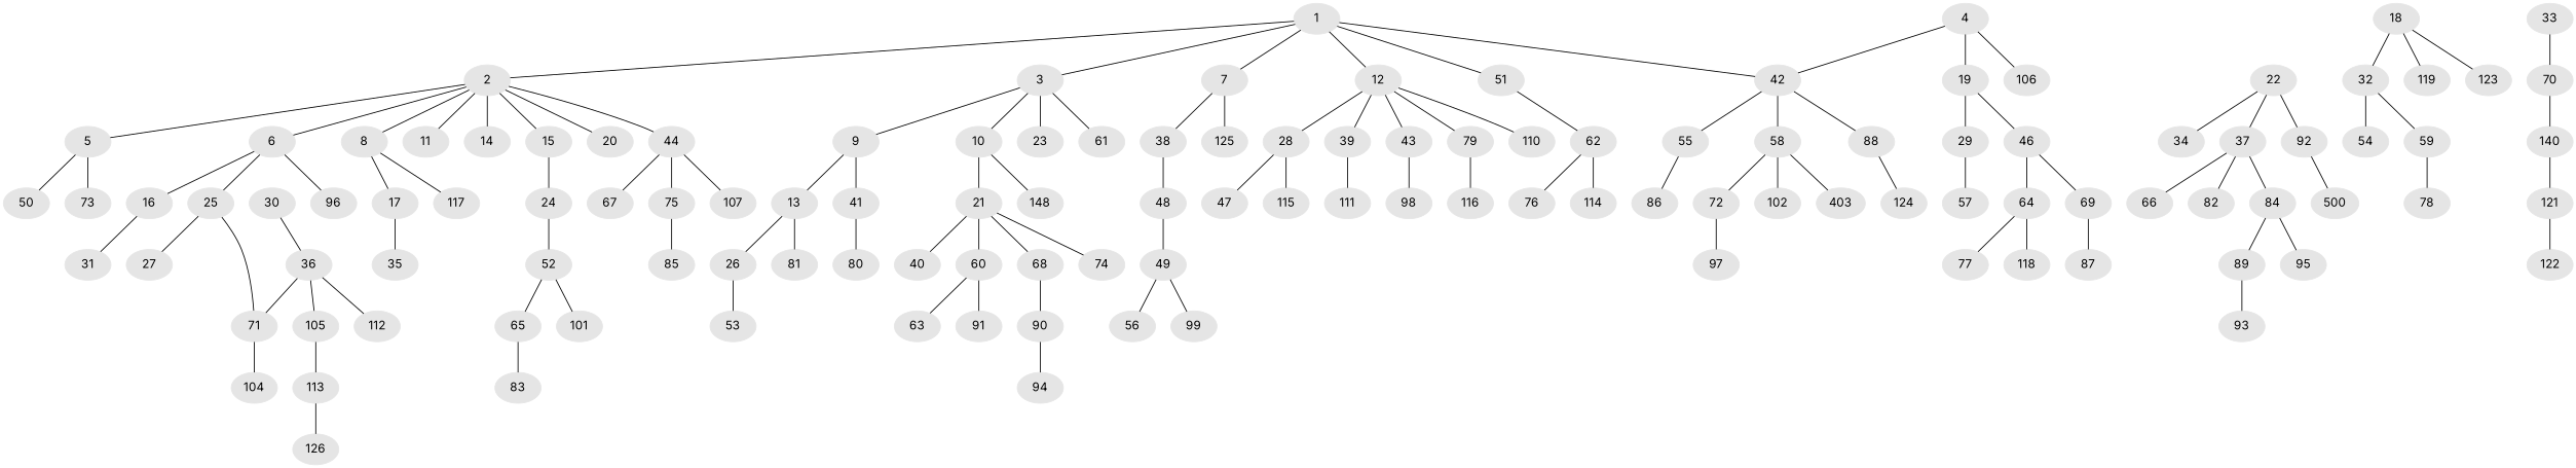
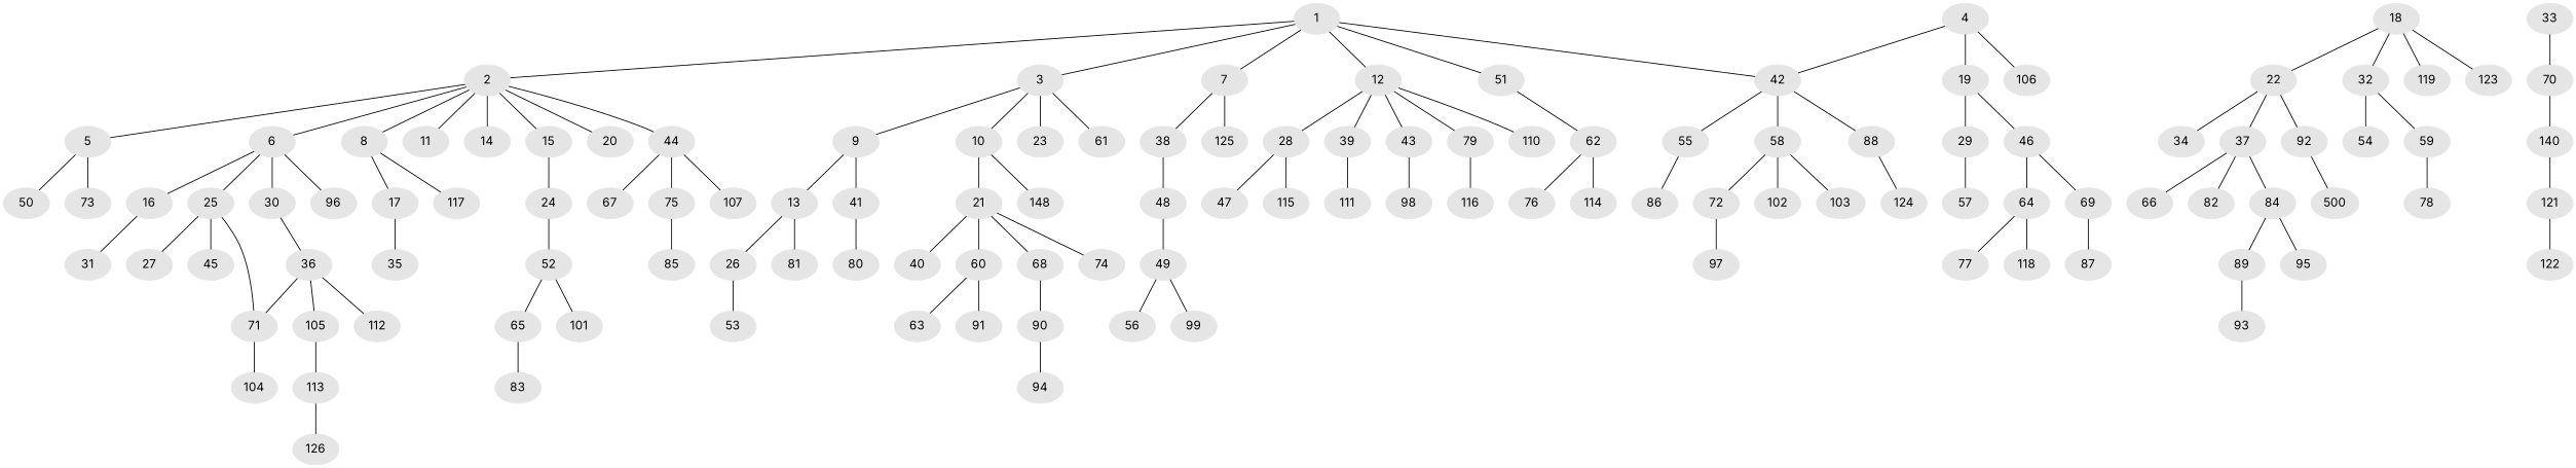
  graph {
    fontname=Inter
    node [color=gray90 fontname=Inter style=filled]
    edge [fontname=Inter]
    1
    2
    3
    7
    12
    51
    42
    5
    6
    8
    11
    14
    15
    20
    44
    9
    10
    23
    61
    4
    19
    106
    38
    125
    28
    39
    43
    79
    110
    62
    50
    73
    16
    25
    30
    96
    17
    117
    24
    67
    75
    107
    13
    41
    21
    n46 [label=148]
    29
    46
    55
    58
    88
    31
    18
    22
    32
    119
    123
    27
+   45
    71
    36
    48
    35
    26
    81
    80
    40
    60
    68
    74
    47
    115
    111
    98
    116
    53
    52
    34
    37
    92
    54
    59
    57
    64
    69
    63
    91
    90
    66
    82
    84
    n92 [label=500]
    65
    101
    33
    70
    105
    112
    78
    n100 [label=140]
    104
    113
    89
    95
    49
    86
    72
    102
-   103 [label=403]
+   103
    124
    85
    77
    118
    87
    56
    99
    76
    114
    83
    97
    94
    121
    93
    126
    122
    1 -- 2
    1 -- 3
    1 -- 7
    1 -- 12
    1 -- 51
    1 -- 42
    2 -- 5
    2 -- 6
    2 -- 8
    2 -- 11
    2 -- 14
    2 -- 15
    2 -- 20
    2 -- 44
    3 -- 9
    3 -- 10
    3 -- 23
    3 -- 61
    7 -- 38
    7 -- 125
    12 -- 28
    12 -- 39
    12 -- 43
    12 -- 79
    12 -- 110
    51 -- 62
    42 -- 55
    42 -- 58
    42 -- 88
    5 -- 50
    5 -- 73
    6 -- 16
    6 -- 25
+   6 -- 30
    6 -- 96
    8 -- 17
    8 -- 117
    15 -- 24
    44 -- 67
    44 -- 75
    44 -- 107
    9 -- 13
    9 -- 41
    10 -- 21
    10 -- n46
    4 -- 42
    4 -- 19
    4 -- 106
    19 -- 29
    19 -- 46
    38 -- 48
    28 -- 47
    28 -- 115
    39 -- 111
    43 -- 98
    79 -- 116
    62 -- 76
    62 -- 114
    16 -- 31
    25 -- 27
+   25 -- 45
    25 -- 71
    30 -- 36
    17 -- 35
    24 -- 52
    75 -- 85
    13 -- 26
    13 -- 81
    41 -- 80
    21 -- 40
    21 -- 60
    21 -- 68
    21 -- 74
    29 -- 57
    46 -- 64
    46 -- 69
    55 -- 86
    58 -- 72
    58 -- 102
    58 -- 103
    88 -- 124
+   18 -- 22
    18 -- 32
    18 -- 119
    18 -- 123
    22 -- 34
    22 -- 37
    22 -- 92
    32 -- 54
    32 -- 59
    71 -- 104
    36 -- 71
    36 -- 105
    36 -- 112
    48 -- 49
    26 -- 53
    60 -- 63
    60 -- 91
    68 -- 90
    52 -- 65
    52 -- 101
    37 -- 66
    37 -- 82
    37 -- 84
    92 -- n92
    59 -- 78
    64 -- 77
    64 -- 118
    69 -- 87
    90 -- 94
    84 -- 89
    84 -- 95
    65 -- 83
    33 -- 70
    70 -- n100
    105 -- 113
    n100 -- 121
    113 -- 126
    89 -- 93
    49 -- 56
    49 -- 99
    72 -- 97
    121 -- 122
  }
